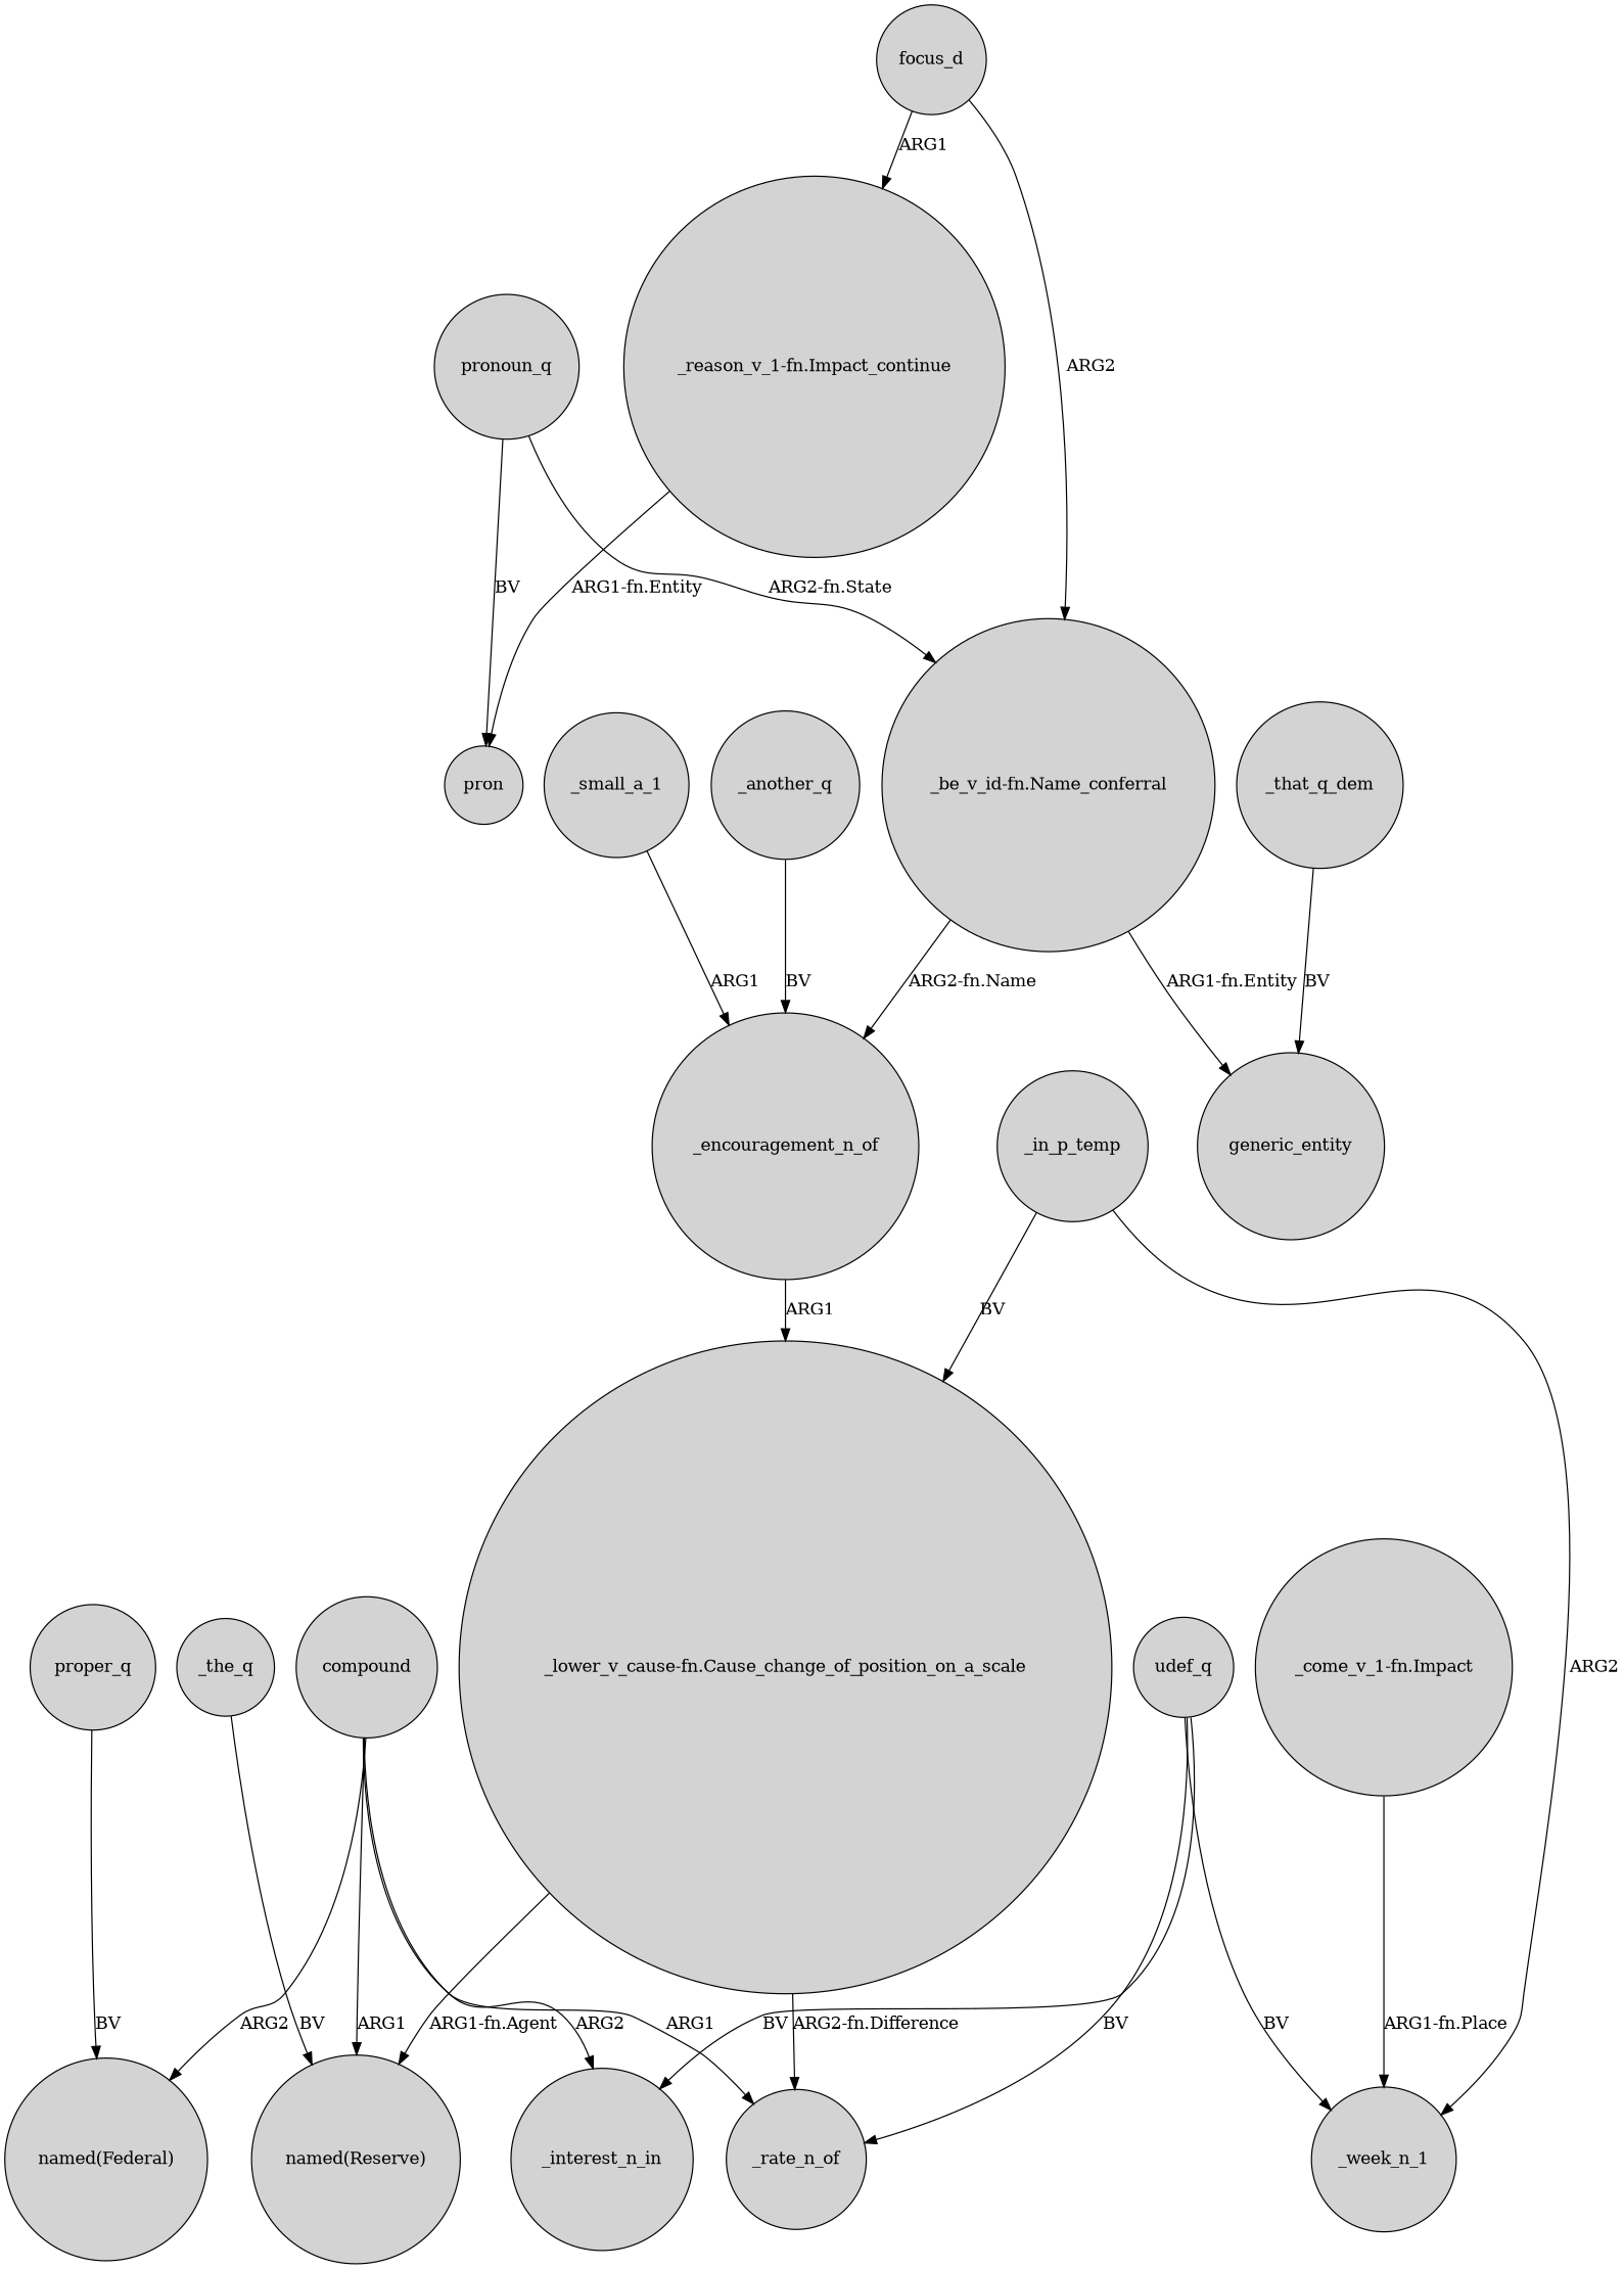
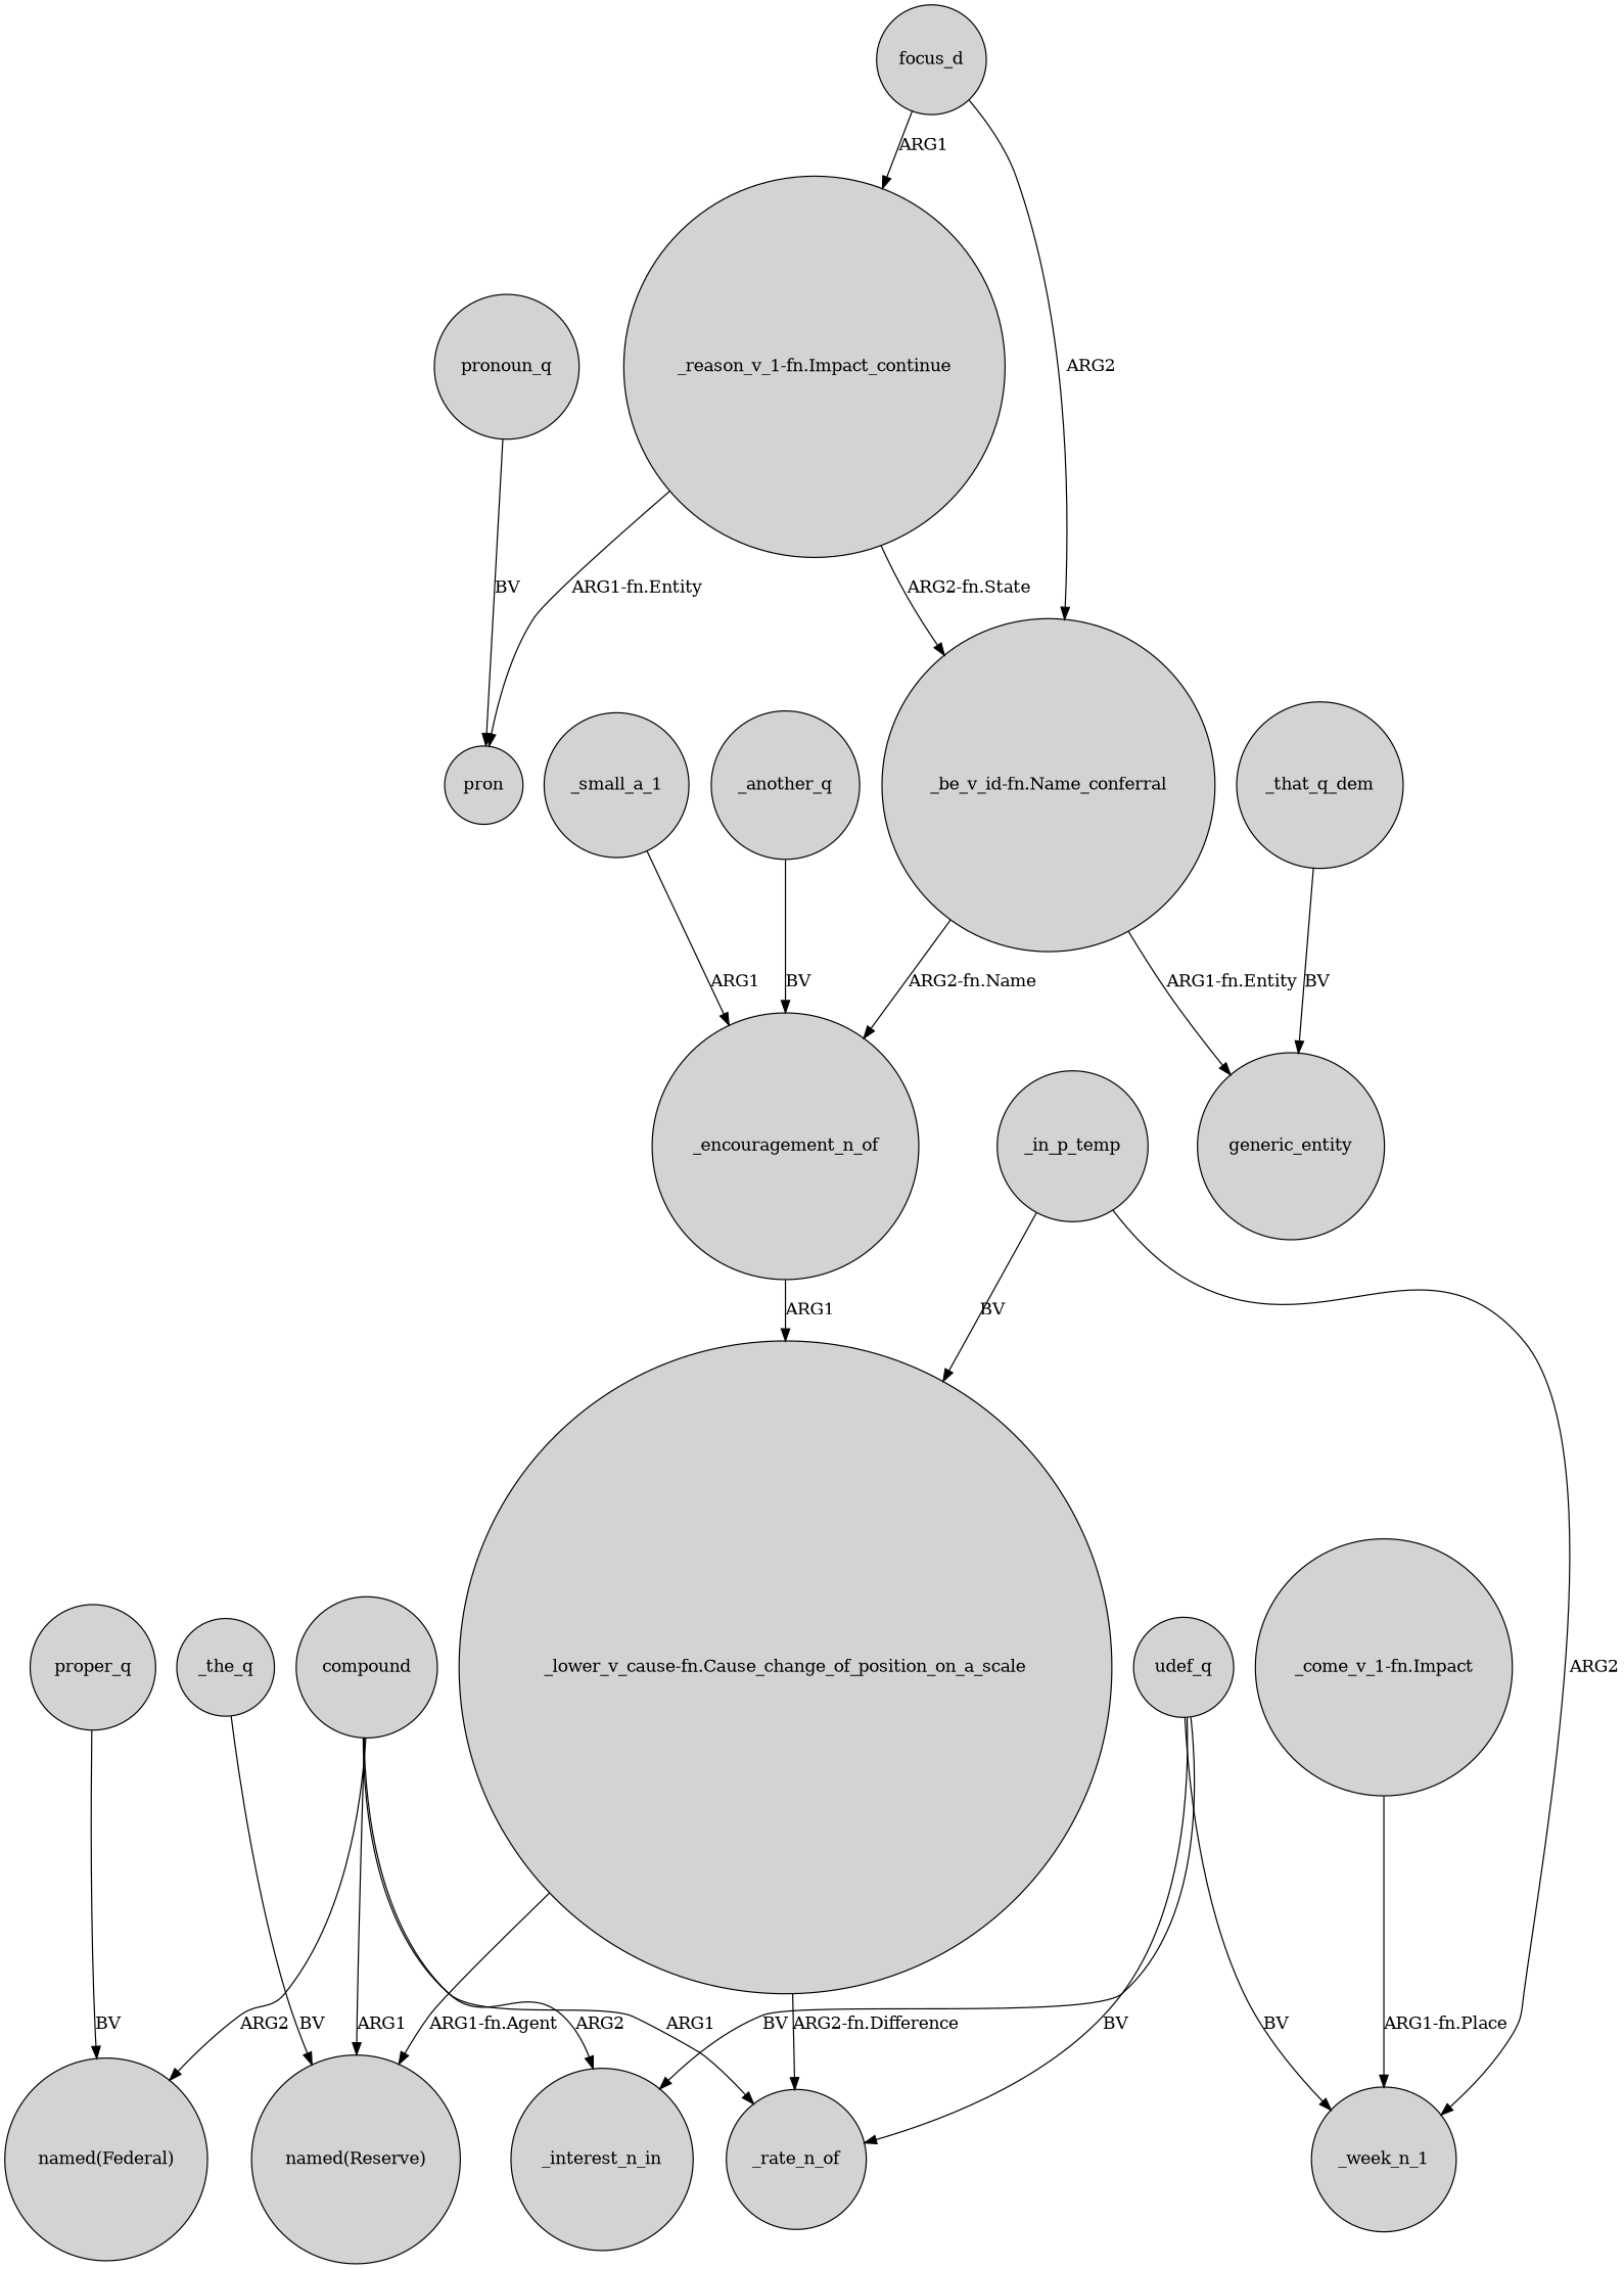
  digraph {
    node [shape=circle style=filled]
    _the_q
    "named(Reserve)"
    "_lower_v_cause-fn.Cause_change_of_position_on_a_scale"
    _rate_n_of
    n5 [label="_reason_v_1-fn.Impact_continue"]
    focus_d
    "_be_v_id-fn.Name_conferral"
    pron
    _encouragement_n_of
    generic_entity
    _in_p_temp
    _week_n_1
    compound
    "named(Federal)"
    _interest_n_in
    udef_q
    proper_q
    pronoun_q
    _small_a_1
    _another_q
    "_come_v_1-fn.Impact"
    _that_q_dem
    _the_q -> "named(Reserve)" [label=BV]
    "_lower_v_cause-fn.Cause_change_of_position_on_a_scale" -> "named(Reserve)" [label="ARG1-fn.Agent"]
    "_lower_v_cause-fn.Cause_change_of_position_on_a_scale" -> _rate_n_of [label="ARG2-fn.Difference"]
-   pronoun_q -> "_be_v_id-fn.Name_conferral" [label="ARG2-fn.State"]
+   n5 -> "_be_v_id-fn.Name_conferral" [label="ARG2-fn.State"]
    n5 -> pron [label="ARG1-fn.Entity"]
    focus_d -> n5 [label=ARG1]
    focus_d -> "_be_v_id-fn.Name_conferral" [label=ARG2]
    "_be_v_id-fn.Name_conferral" -> _encouragement_n_of [label="ARG2-fn.Name"]
    "_be_v_id-fn.Name_conferral" -> generic_entity [label="ARG1-fn.Entity"]
    _encouragement_n_of -> "_lower_v_cause-fn.Cause_change_of_position_on_a_scale" [label=ARG1]
    _in_p_temp -> "_lower_v_cause-fn.Cause_change_of_position_on_a_scale" [label=BV]
    _in_p_temp -> _week_n_1 [label=ARG2]
    compound -> "named(Reserve)" [label=ARG1]
    compound -> _rate_n_of [label=ARG1]
    compound -> "named(Federal)" [label=ARG2]
    compound -> _interest_n_in [label=ARG2]
    udef_q -> _rate_n_of [label=BV]
    udef_q -> _week_n_1 [label=BV]
    udef_q -> _interest_n_in [label=BV]
    proper_q -> "named(Federal)" [label=BV]
    pronoun_q -> pron [label=BV]
    _small_a_1 -> _encouragement_n_of [label=ARG1]
    _another_q -> _encouragement_n_of [label=BV]
    "_come_v_1-fn.Impact" -> _week_n_1 [label="ARG1-fn.Place"]
    _that_q_dem -> generic_entity [label=BV]
  }
